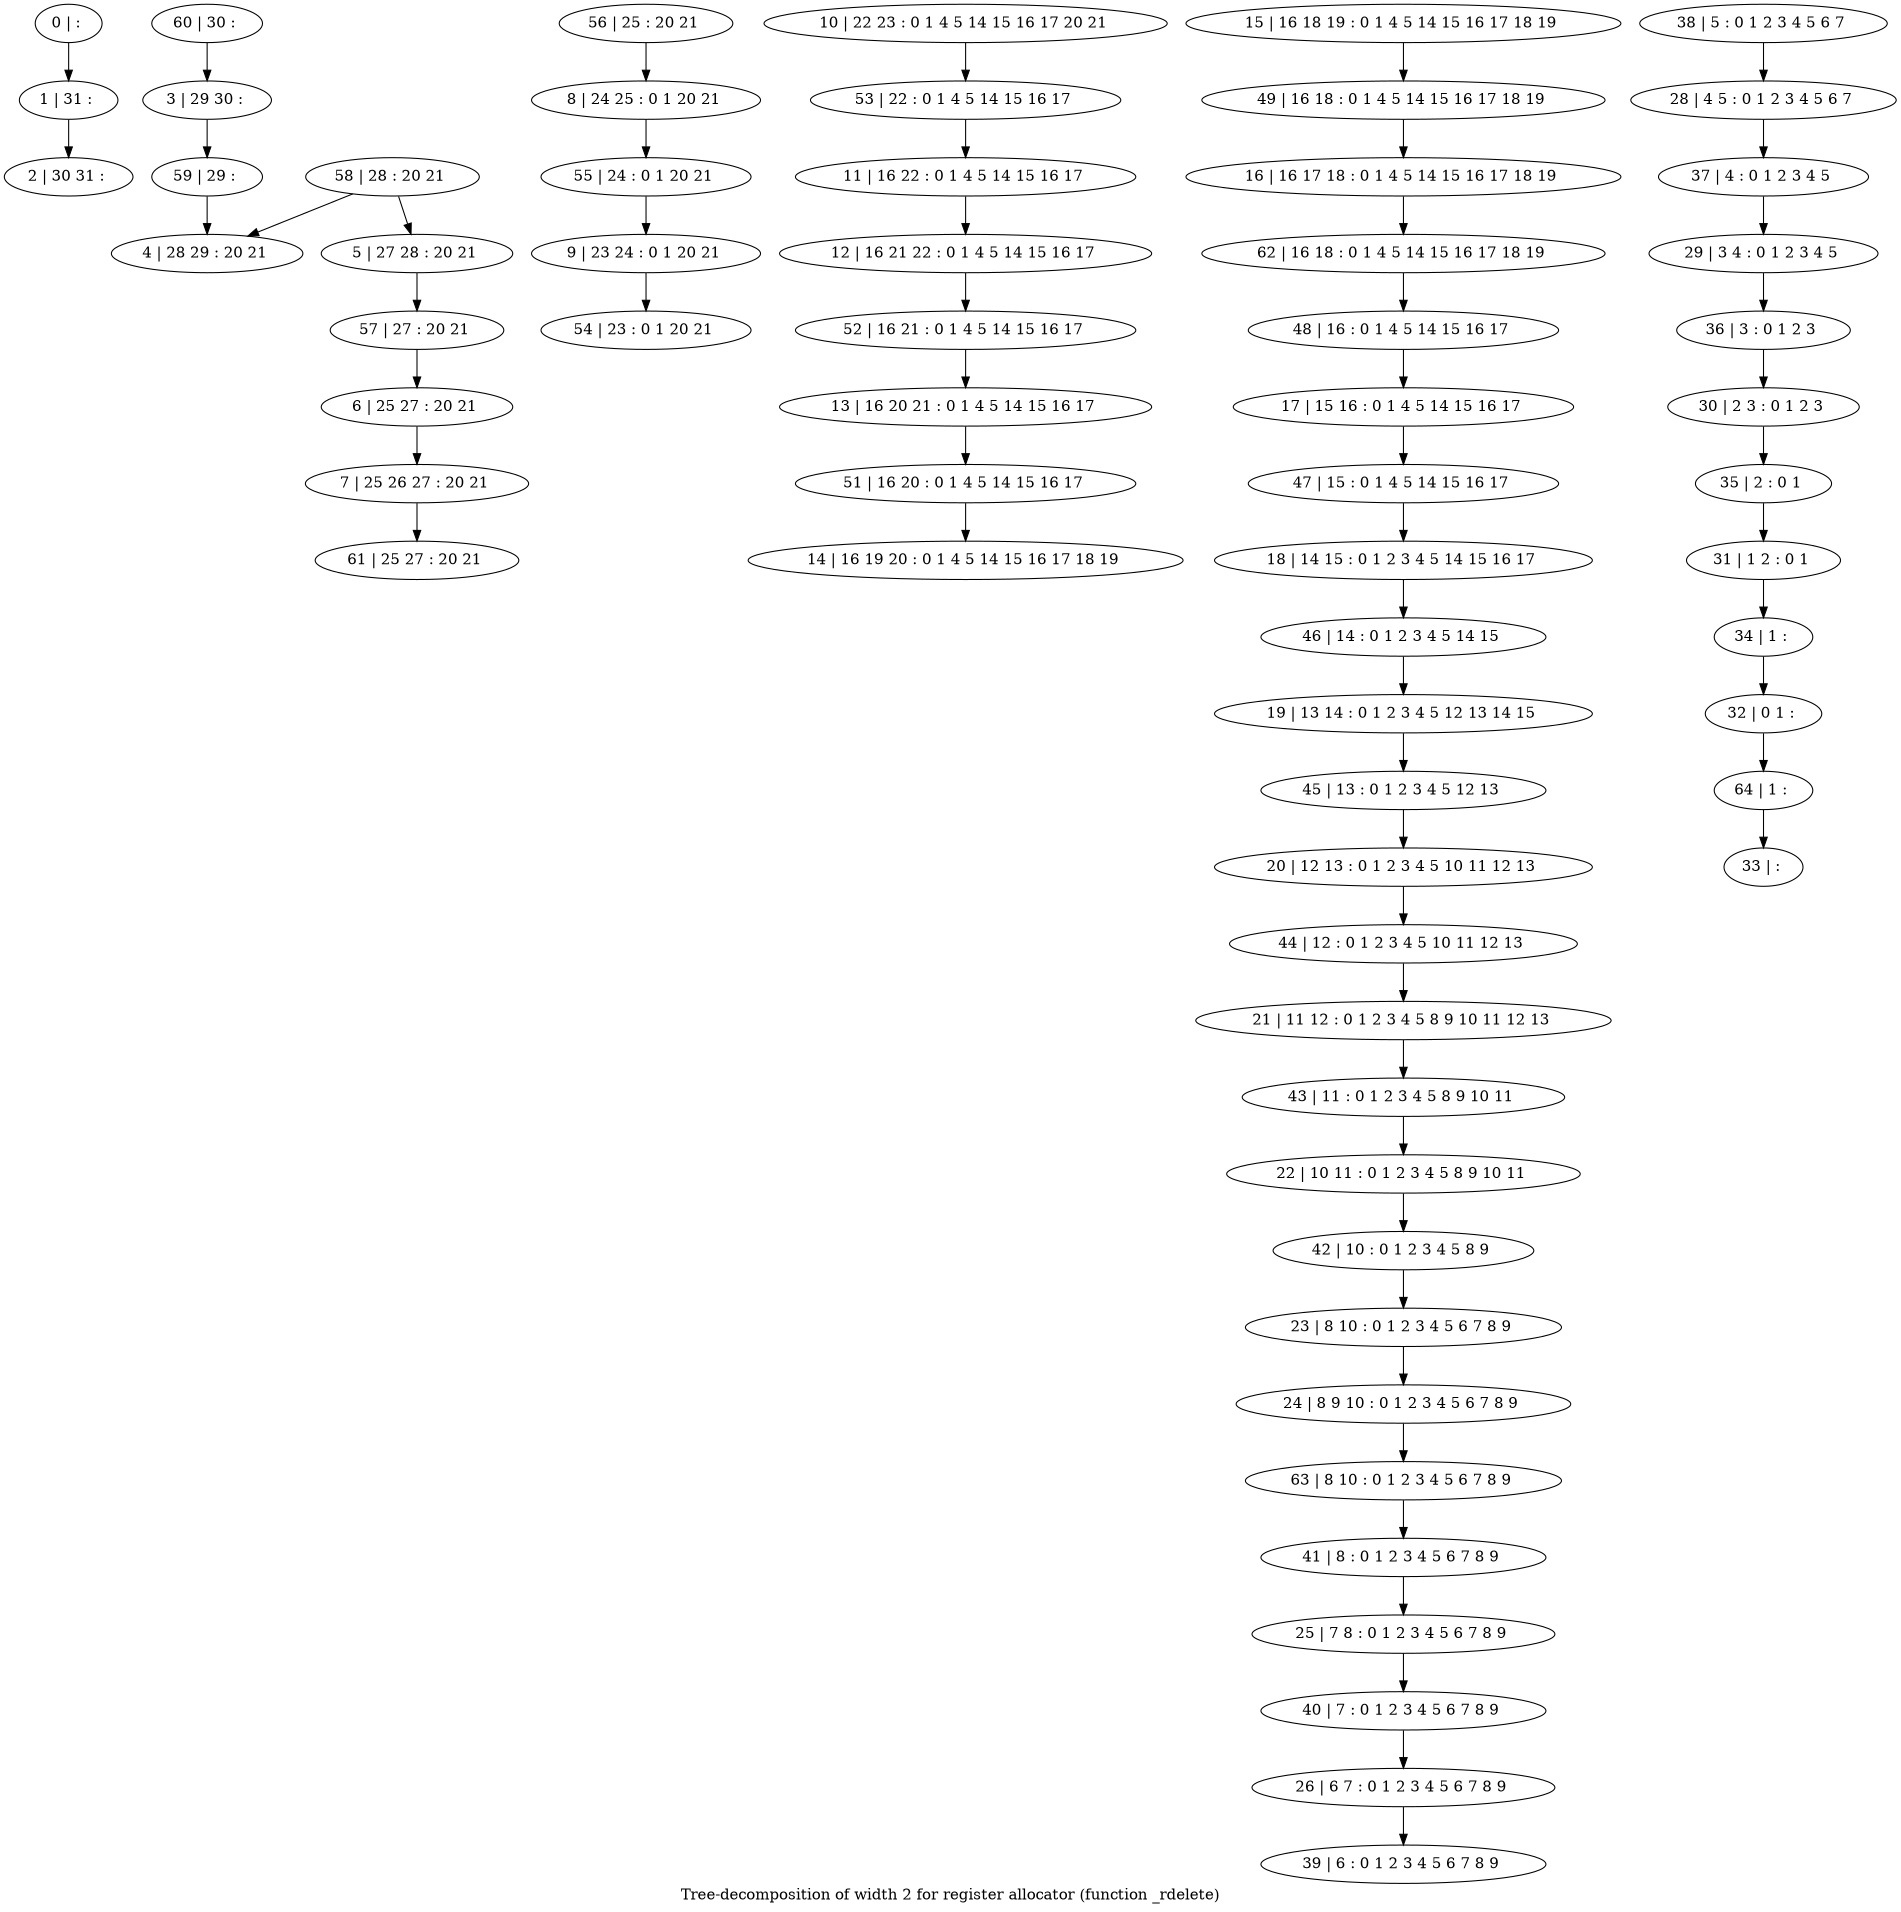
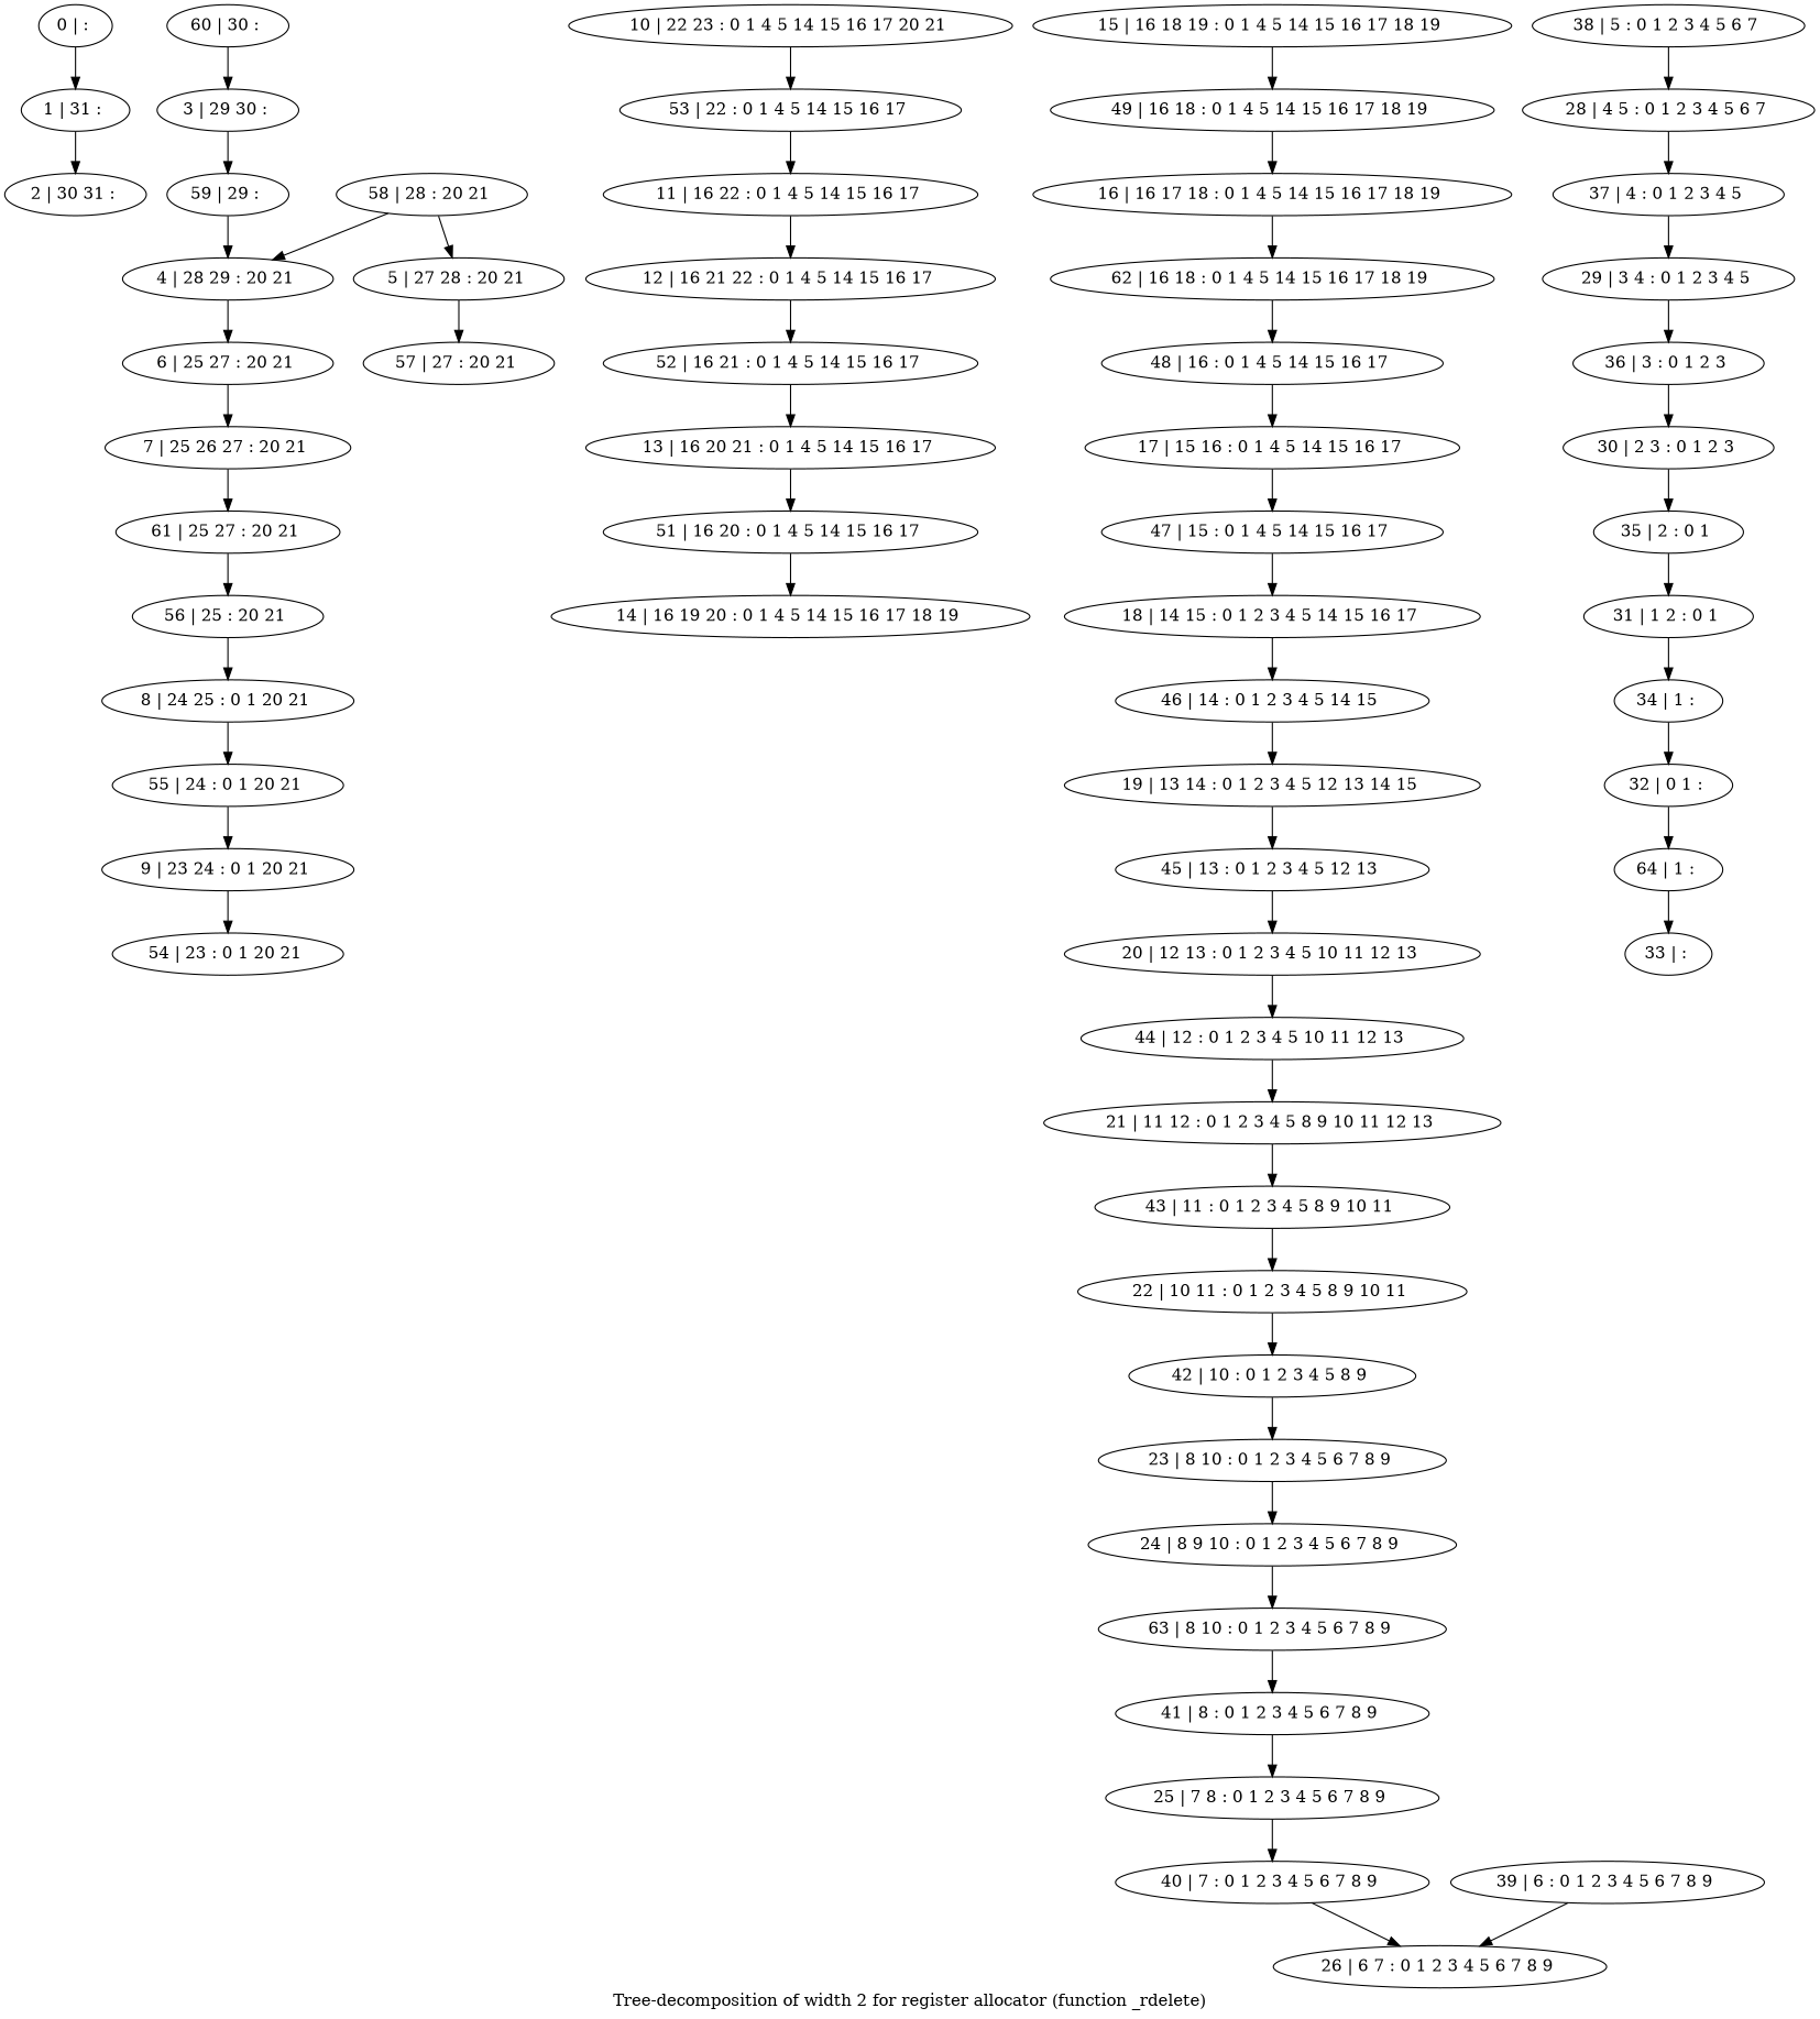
  digraph {
    fontname="DejaVu Serif"
    label="Tree-decomposition of width 2 for register allocator (function _rdelete)"
    node [fontname="DejaVu Serif"]
    edge [fontname="DejaVu Serif"]
    n1 [label="0 | : "]
    n2 [label="1 | 31 : "]
    n3 [label="2 | 30 31 : "]
    n4 [label="60 | 30 : "]
    n5 [label="3 | 29 30 : "]
    n6 [label="59 | 29 : "]
    n7 [label="4 | 28 29 : 20 21 "]
    n8 [label="58 | 28 : 20 21 "]
    n9 [label="5 | 27 28 : 20 21 "]
    n10 [label="57 | 27 : 20 21 "]
    n11 [label="6 | 25 27 : 20 21 "]
    n12 [label="7 | 25 26 27 : 20 21 "]
    n13 [label="61 | 25 27 : 20 21 "]
    n14 [label="56 | 25 : 20 21 "]
    n15 [label="8 | 24 25 : 0 1 20 21 "]
    n16 [label="55 | 24 : 0 1 20 21 "]
    n17 [label="9 | 23 24 : 0 1 20 21 "]
    n18 [label="54 | 23 : 0 1 20 21 "]
    n19 [label="10 | 22 23 : 0 1 4 5 14 15 16 17 20 21 "]
    n20 [label="53 | 22 : 0 1 4 5 14 15 16 17 "]
    n21 [label="11 | 16 22 : 0 1 4 5 14 15 16 17 "]
    n22 [label="12 | 16 21 22 : 0 1 4 5 14 15 16 17 "]
    n23 [label="52 | 16 21 : 0 1 4 5 14 15 16 17 "]
    n24 [label="13 | 16 20 21 : 0 1 4 5 14 15 16 17 "]
    n25 [label="51 | 16 20 : 0 1 4 5 14 15 16 17 "]
    n26 [label="14 | 16 19 20 : 0 1 4 5 14 15 16 17 18 19 "]
    n27 [label="15 | 16 18 19 : 0 1 4 5 14 15 16 17 18 19 "]
    n28 [label="49 | 16 18 : 0 1 4 5 14 15 16 17 18 19 "]
    n29 [label="16 | 16 17 18 : 0 1 4 5 14 15 16 17 18 19 "]
    n30 [label="62 | 16 18 : 0 1 4 5 14 15 16 17 18 19 "]
    n31 [label="48 | 16 : 0 1 4 5 14 15 16 17 "]
    n32 [label="17 | 15 16 : 0 1 4 5 14 15 16 17 "]
    n33 [label="47 | 15 : 0 1 4 5 14 15 16 17 "]
    n34 [label="18 | 14 15 : 0 1 2 3 4 5 14 15 16 17 "]
    n35 [label="46 | 14 : 0 1 2 3 4 5 14 15 "]
    n36 [label="19 | 13 14 : 0 1 2 3 4 5 12 13 14 15 "]
    n37 [label="45 | 13 : 0 1 2 3 4 5 12 13 "]
    n38 [label="20 | 12 13 : 0 1 2 3 4 5 10 11 12 13 "]
    n39 [label="44 | 12 : 0 1 2 3 4 5 10 11 12 13 "]
    n40 [label="21 | 11 12 : 0 1 2 3 4 5 8 9 10 11 12 13 "]
    n41 [label="43 | 11 : 0 1 2 3 4 5 8 9 10 11 "]
    n42 [label="22 | 10 11 : 0 1 2 3 4 5 8 9 10 11 "]
    n43 [label="42 | 10 : 0 1 2 3 4 5 8 9 "]
    n44 [label="23 | 8 10 : 0 1 2 3 4 5 6 7 8 9 "]
    n45 [label="24 | 8 9 10 : 0 1 2 3 4 5 6 7 8 9 "]
    n46 [label="63 | 8 10 : 0 1 2 3 4 5 6 7 8 9 "]
    n47 [label="41 | 8 : 0 1 2 3 4 5 6 7 8 9 "]
    n48 [label="25 | 7 8 : 0 1 2 3 4 5 6 7 8 9 "]
    n49 [label="40 | 7 : 0 1 2 3 4 5 6 7 8 9 "]
    n50 [label="26 | 6 7 : 0 1 2 3 4 5 6 7 8 9 "]
    n51 [label="39 | 6 : 0 1 2 3 4 5 6 7 8 9 "]
    n52 [label="38 | 5 : 0 1 2 3 4 5 6 7 "]
    n53 [label="28 | 4 5 : 0 1 2 3 4 5 6 7 "]
    n54 [label="37 | 4 : 0 1 2 3 4 5 "]
    n55 [label="29 | 3 4 : 0 1 2 3 4 5 "]
    n56 [label="36 | 3 : 0 1 2 3 "]
    n57 [label="30 | 2 3 : 0 1 2 3 "]
    n58 [label="35 | 2 : 0 1 "]
    n59 [label="31 | 1 2 : 0 1 "]
    n60 [label="34 | 1 : "]
    n61 [label="32 | 0 1 : "]
    n62 [label="64 | 1 : "]
    n63 [label="33 | : "]
    n1 -> n2
    n2 -> n3
    n4 -> n5
    n5 -> n6
    n6 -> n7
    n8 -> n7
    n8 -> n9
    n9 -> n10
-   n10 -> n11
+   n7 -> n11
    n11 -> n12
    n12 -> n13
+   n13 -> n14
    n14 -> n15
    n15 -> n16
    n16 -> n17
    n17 -> n18
    n19 -> n20
    n20 -> n21
    n21 -> n22
    n22 -> n23
    n23 -> n24
    n24 -> n25
    n25 -> n26
    n27 -> n28
    n28 -> n29
    n29 -> n30
    n30 -> n31
    n31 -> n32
    n32 -> n33
    n33 -> n34
    n34 -> n35
    n35 -> n36
    n36 -> n37
    n37 -> n38
    n38 -> n39
    n39 -> n40
    n40 -> n41
    n41 -> n42
    n42 -> n43
    n43 -> n44
    n44 -> n45
    n45 -> n46
    n46 -> n47
    n47 -> n48
    n48 -> n49
    n49 -> n50
-   n50 -> n51
+   n51 -> n50
    n52 -> n53
    n53 -> n54
    n54 -> n55
    n55 -> n56
    n56 -> n57
    n57 -> n58
    n58 -> n59
    n59 -> n60
    n60 -> n61
    n61 -> n62
    n62 -> n63
  }
